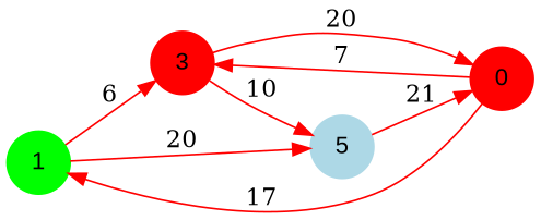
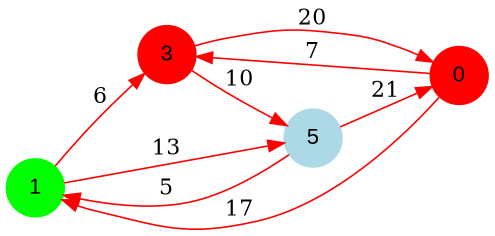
  digraph {
    rankdir=LR
    node [color=red fontname=Arial shape=circle style=filled]
    edge [color=red]
    1 [color=green]
    0
    3
    n4 [color=lightblue label=5]
    1 -> 3 [label=6]
-   1 -> n4 [label=20]
+   1 -> n4 [label=13]
    0 -> 1 [label=17]
    0 -> 3 [label=7]
    3 -> 0 [label=20]
    3 -> n4 [label=10]
+   n4 -> 1 [label=5]
    n4 -> 0 [label=21]
  }
